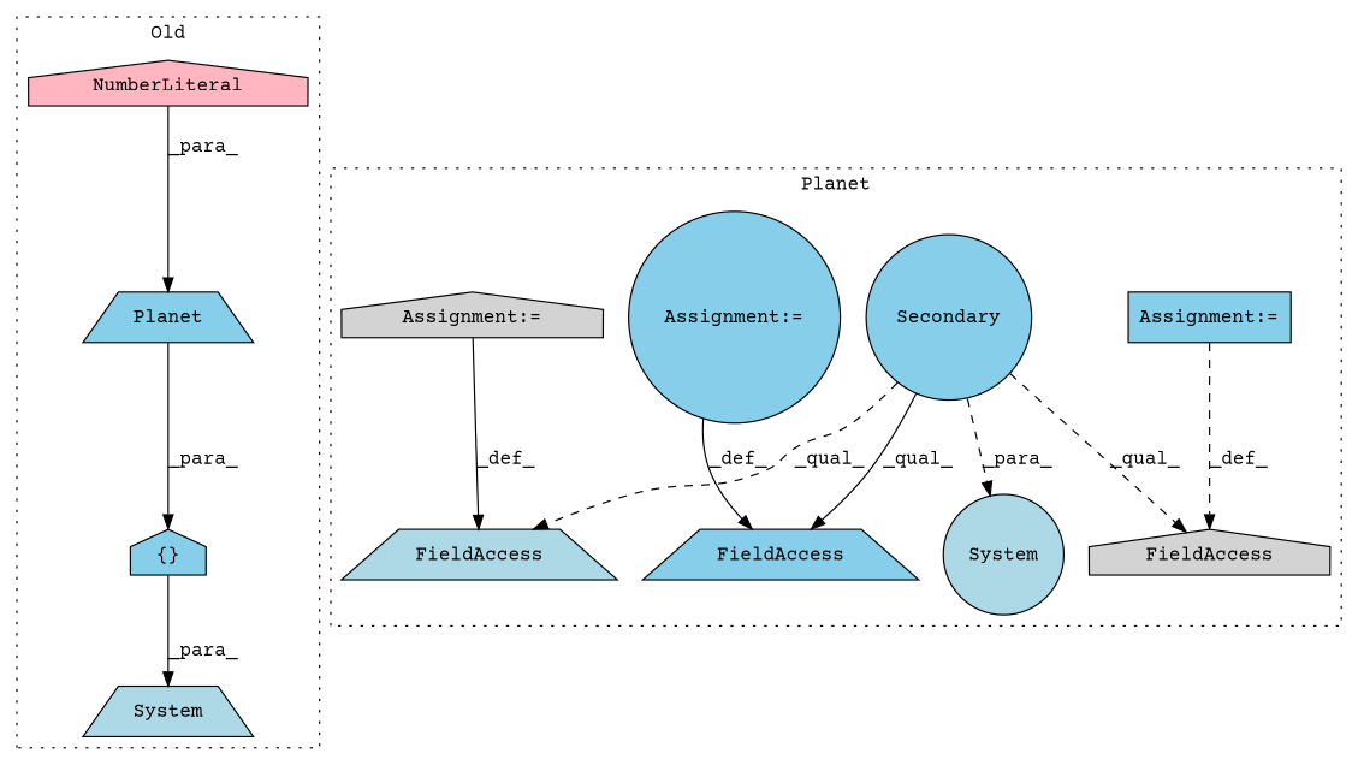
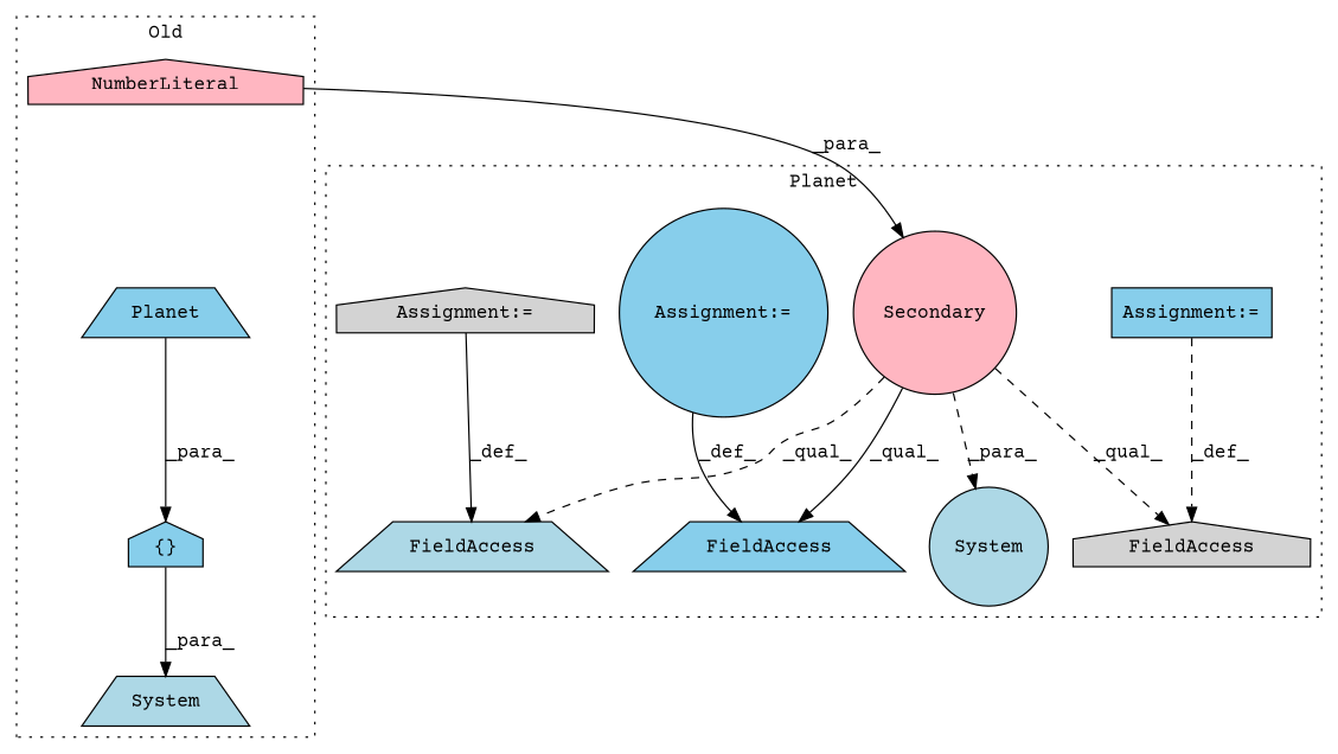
  digraph {
    fontname="Courier Prime"
    node [a=32 fillcolor=skyblue fontname="Courier Prime" l="7,1" shape=house style=filled]
    edge [fontname="Courier Prime" style=solid]
    n1 [a=4 l="1,1" label="{}" s="1236,1248"]
    n2 [fillcolor=lightblue label=System s="1220,1249" shape=trapezium]
    n3 [label=Planet s="1179,1204" shape=trapezium]
    n4 [a=34 fillcolor=lightpink l=2 label=NumberLiteral s=1202]
    n5 [fillcolor=lightblue label=System s="1340,1358" shape=circle]
-   n6 [l=11 label=Secondary s=1204 shape=circle]
+   n6 [fillcolor=lightpink l=11 label=Secondary s=1204 shape=circle]
    n7 [a=22 l=10 label=FieldAccess s=1247 shape=trapezium]
    n8 [a=22 fillcolor=lightgrey l=8 label=FieldAccess s=1290]
    n9 [a=22 fillcolor=lightblue l=11 label=FieldAccess s=1269 shape=trapezium]
    n10 [a=7 l=1 label="Assignment:=" s=1257 shape=circle]
    n11 [a=7 l=1 label="Assignment:=" s=1298 shape=box]
    n12 [a=7 fillcolor=lightgrey l=1 label="Assignment:=" s=1280]
    subgraph cluster_1 {
      label=Old
      style=dotted
      n1
      n2
      n3
      n4
    }
    subgraph cluster_2 {
      label=Planet
      style=dotted
      n5
      n6
      n7
      n8
      n9
      n10
      n11
      n12
    }
    n1 -> n2 [label=_para_]
    n3 -> n1 [label=_para_]
-   n4 -> n3 [label=_para_]
+   n4 -> n6 [label=_para_]
    n6 -> n5 [label=_para_ style=dashed]
    n6 -> n7 [label=_qual_]
    n6 -> n8 [label=_qual_ style=dashed]
    n6 -> n9 [label=_qual_ style=dashed]
    n10 -> n7 [label=_def_]
    n11 -> n8 [label=_def_ style=dashed]
    n12 -> n9 [label=_def_]
  }
